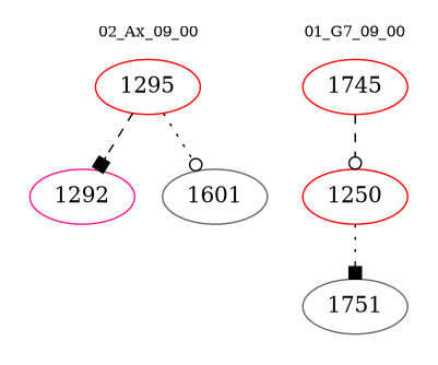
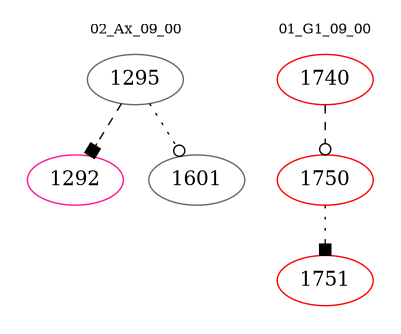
  digraph {
    node [color=gray40]
    edge [arrowhead=box color=black style=dashed]
-   n1 [color=red label=1295]
+   n1 [label=1295]
    n2 [color=deeppink label=1292]
    n3 [label=1601]
-   n4 [color=red label=1250]
-   n5 [color=red label=1745]
-   n6 [label=1751]
+   n4 [color=red label=1750]
+   n5 [color=red label=1740]
+   n6 [color=red label=1751]
    subgraph cluster_1 {
      color=white
      fontsize=10
      label="02_Ax_09_00"
      n1
      n2
      n3
    }
    subgraph cluster_2 {
      color=white
      fontsize=10
-     label="01_G7_09_00"
+     label="01_G1_09_00"
      n4
      n5
      n6
    }
    n1 -> n2
    n1 -> n3 [arrowhead=odot style=dotted]
    n4 -> n6 [style=dotted]
    n5 -> n4 [arrowhead=odot]
  }
